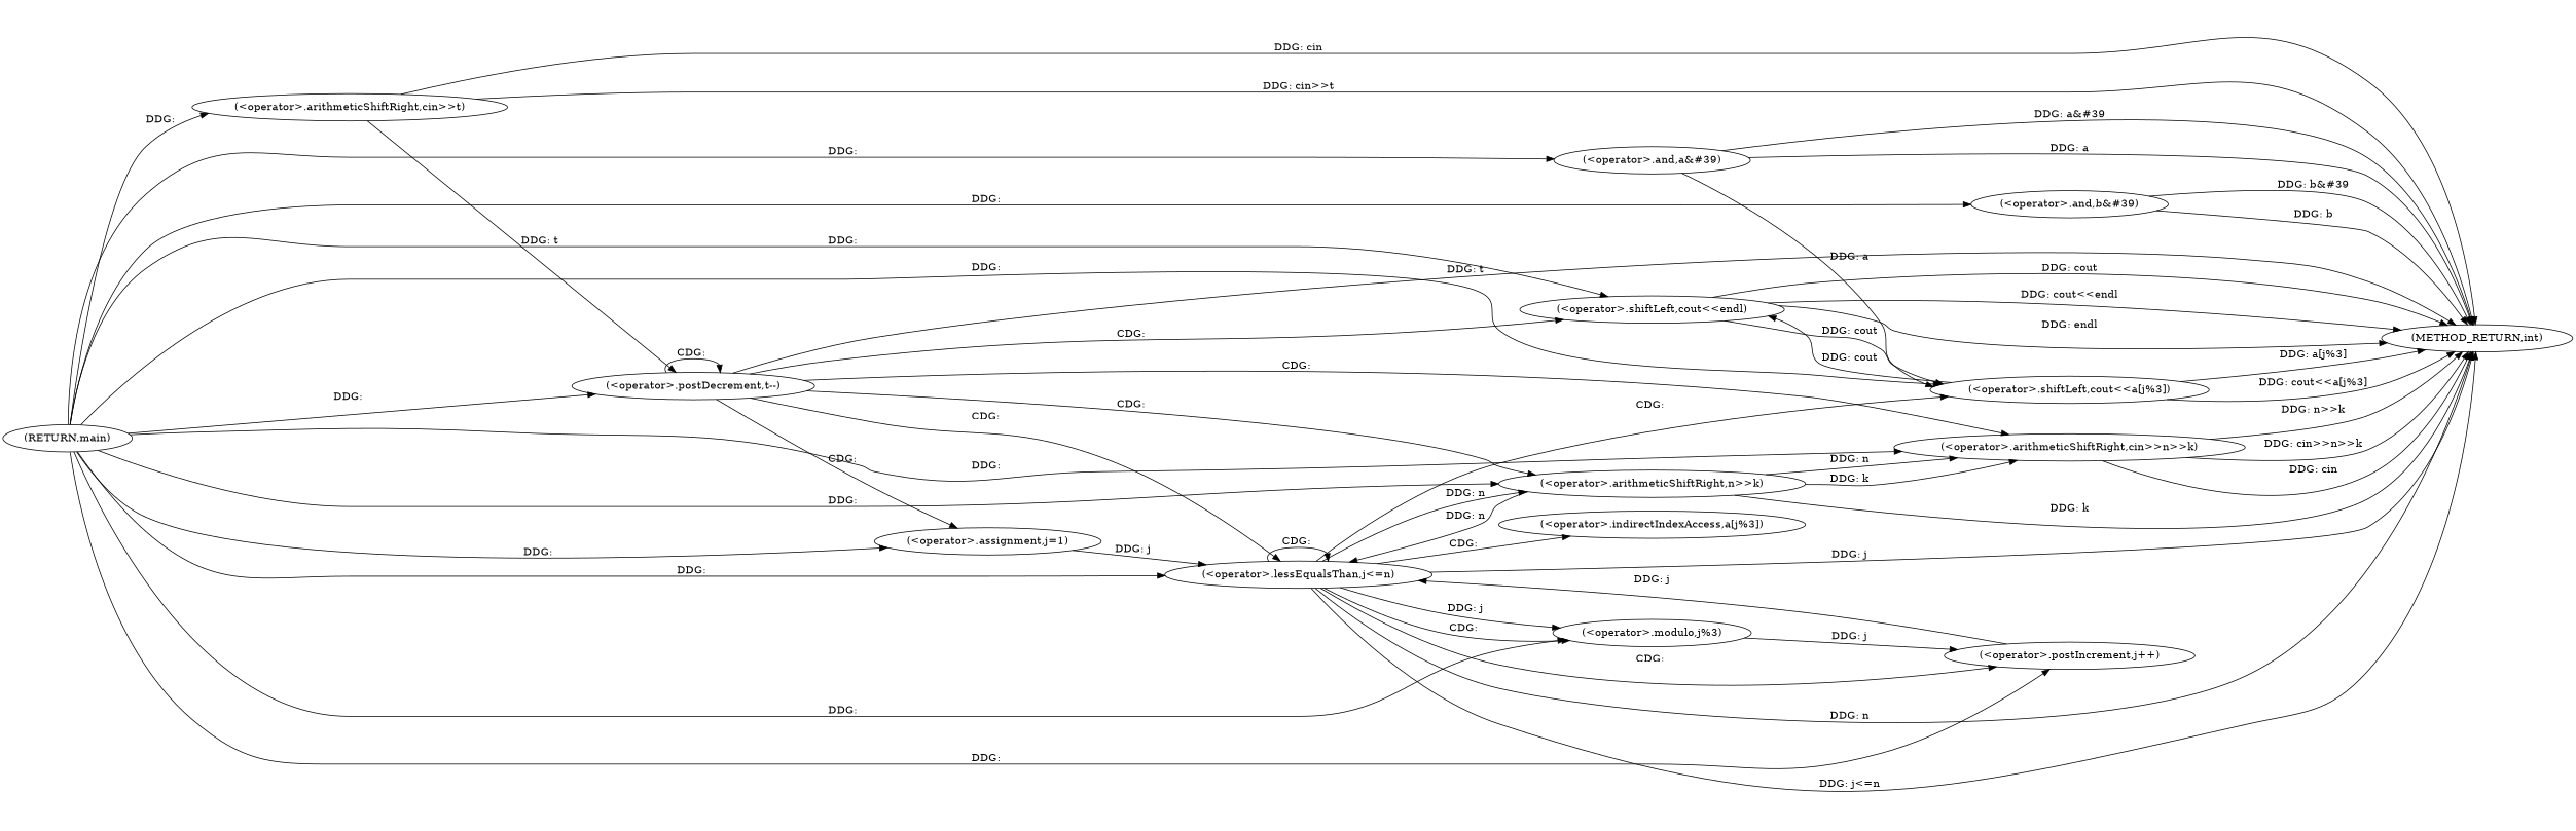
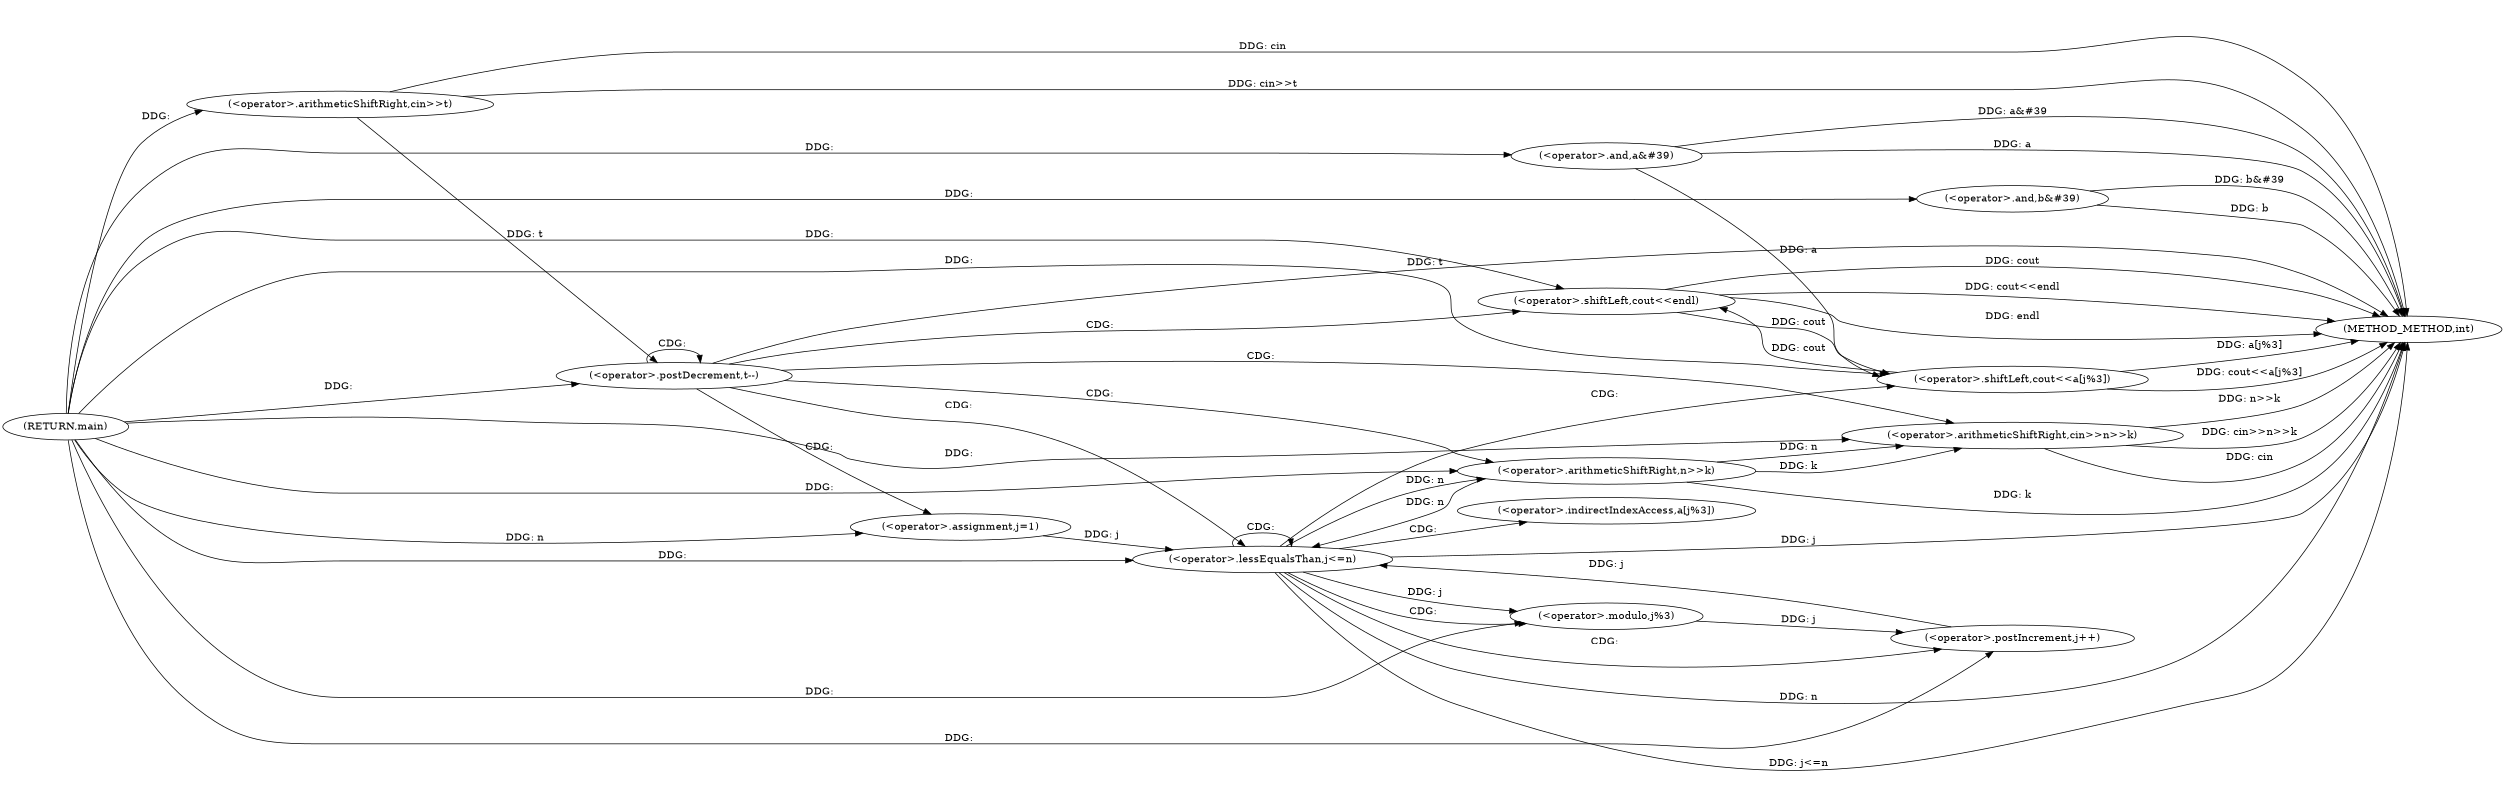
  digraph {
    rankdir=LR
    n1 [label="(RETURN,main)"]
    n2 [label="(<operator>.arithmeticShiftRight,cin>>t)"]
    n3 [label="(<operator>.and,a&#39)"]
    n4 [label="(<operator>.and,b&#39)"]
    n5 [label="(<operator>.postDecrement,t--)"]
    n6 [label="(<operator>.arithmeticShiftRight,cin>>n>>k)"]
    n7 [label="(<operator>.shiftLeft,cout<<endl)"]
    n8 [label="(<operator>.assignment,j=1)"]
    n9 [label="(<operator>.lessEqualsThan,j<=n)"]
    n10 [label="(<operator>.postIncrement,j++)"]
    n11 [label="(<operator>.shiftLeft,cout<<a[j%3])"]
    n12 [label="(<operator>.arithmeticShiftRight,n>>k)"]
    n13 [label="(<operator>.modulo,j%3)"]
-   n14 [label="(METHOD_RETURN,int)"]
+   n14 [label="(METHOD_METHOD,int)"]
    n15 [label="(<operator>.indirectIndexAccess,a[j%3])"]
    n1 -> n2 [label="DDG: "]
    n1 -> n3 [label="DDG: "]
    n1 -> n4 [label="DDG: "]
    n1 -> n5 [label="DDG: "]
    n1 -> n6 [label="DDG: "]
    n1 -> n7 [label="DDG: "]
-   n1 -> n8 [label="DDG: "]
+   n1 -> n8 [label="DDG: n"]
    n1 -> n9 [label="DDG: "]
    n1 -> n10 [label="DDG: "]
    n1 -> n11 [label="DDG: "]
    n1 -> n12 [label="DDG: "]
    n1 -> n13 [label="DDG: "]
    n2 -> n5 [label="DDG: t"]
    n2 -> n14 [label="DDG: cin"]
    n2 -> n14 [label="DDG: cin>>t"]
    n3 -> n11 [label="DDG: a"]
    n3 -> n14 [label="DDG: a"]
    n3 -> n14 [label="DDG: a&#39"]
    n4 -> n14 [label="DDG: b&#39"]
    n4 -> n14 [label="DDG: b"]
    n5 -> n5 [label="CDG: "]
    n5 -> n6 [label="CDG: "]
    n5 -> n7 [label="CDG: "]
    n5 -> n8 [label="CDG: "]
    n5 -> n9 [label="CDG: "]
    n5 -> n12 [label="CDG: "]
    n5 -> n14 [label="DDG: t"]
    n6 -> n14 [label="DDG: cin"]
    n6 -> n14 [label="DDG: n>>k"]
    n6 -> n14 [label="DDG: cin>>n>>k"]
    n7 -> n11 [label="DDG: cout"]
    n7 -> n14 [label="DDG: cout"]
    n7 -> n14 [label="DDG: cout<<endl"]
    n7 -> n14 [label="DDG: endl"]
    n8 -> n9 [label="DDG: j"]
    n9 -> n9 [label="CDG: "]
    n9 -> n10 [label="CDG: "]
    n9 -> n11 [label="CDG: "]
    n9 -> n12 [label="DDG: n"]
    n9 -> n13 [label="DDG: j"]
    n9 -> n13 [label="CDG: "]
    n9 -> n14 [label="DDG: j"]
    n9 -> n14 [label="DDG: n"]
    n9 -> n14 [label="DDG: j<=n"]
    n9 -> n15 [label="CDG: "]
    n10 -> n9 [label="DDG: j"]
    n11 -> n7 [label="DDG: cout"]
    n11 -> n14 [label="DDG: a[j%3]"]
    n11 -> n14 [label="DDG: cout<<a[j%3]"]
    n12 -> n6 [label="DDG: n"]
    n12 -> n6 [label="DDG: k"]
    n12 -> n9 [label="DDG: n"]
    n12 -> n14 [label="DDG: k"]
    n13 -> n10 [label="DDG: j"]
  }
